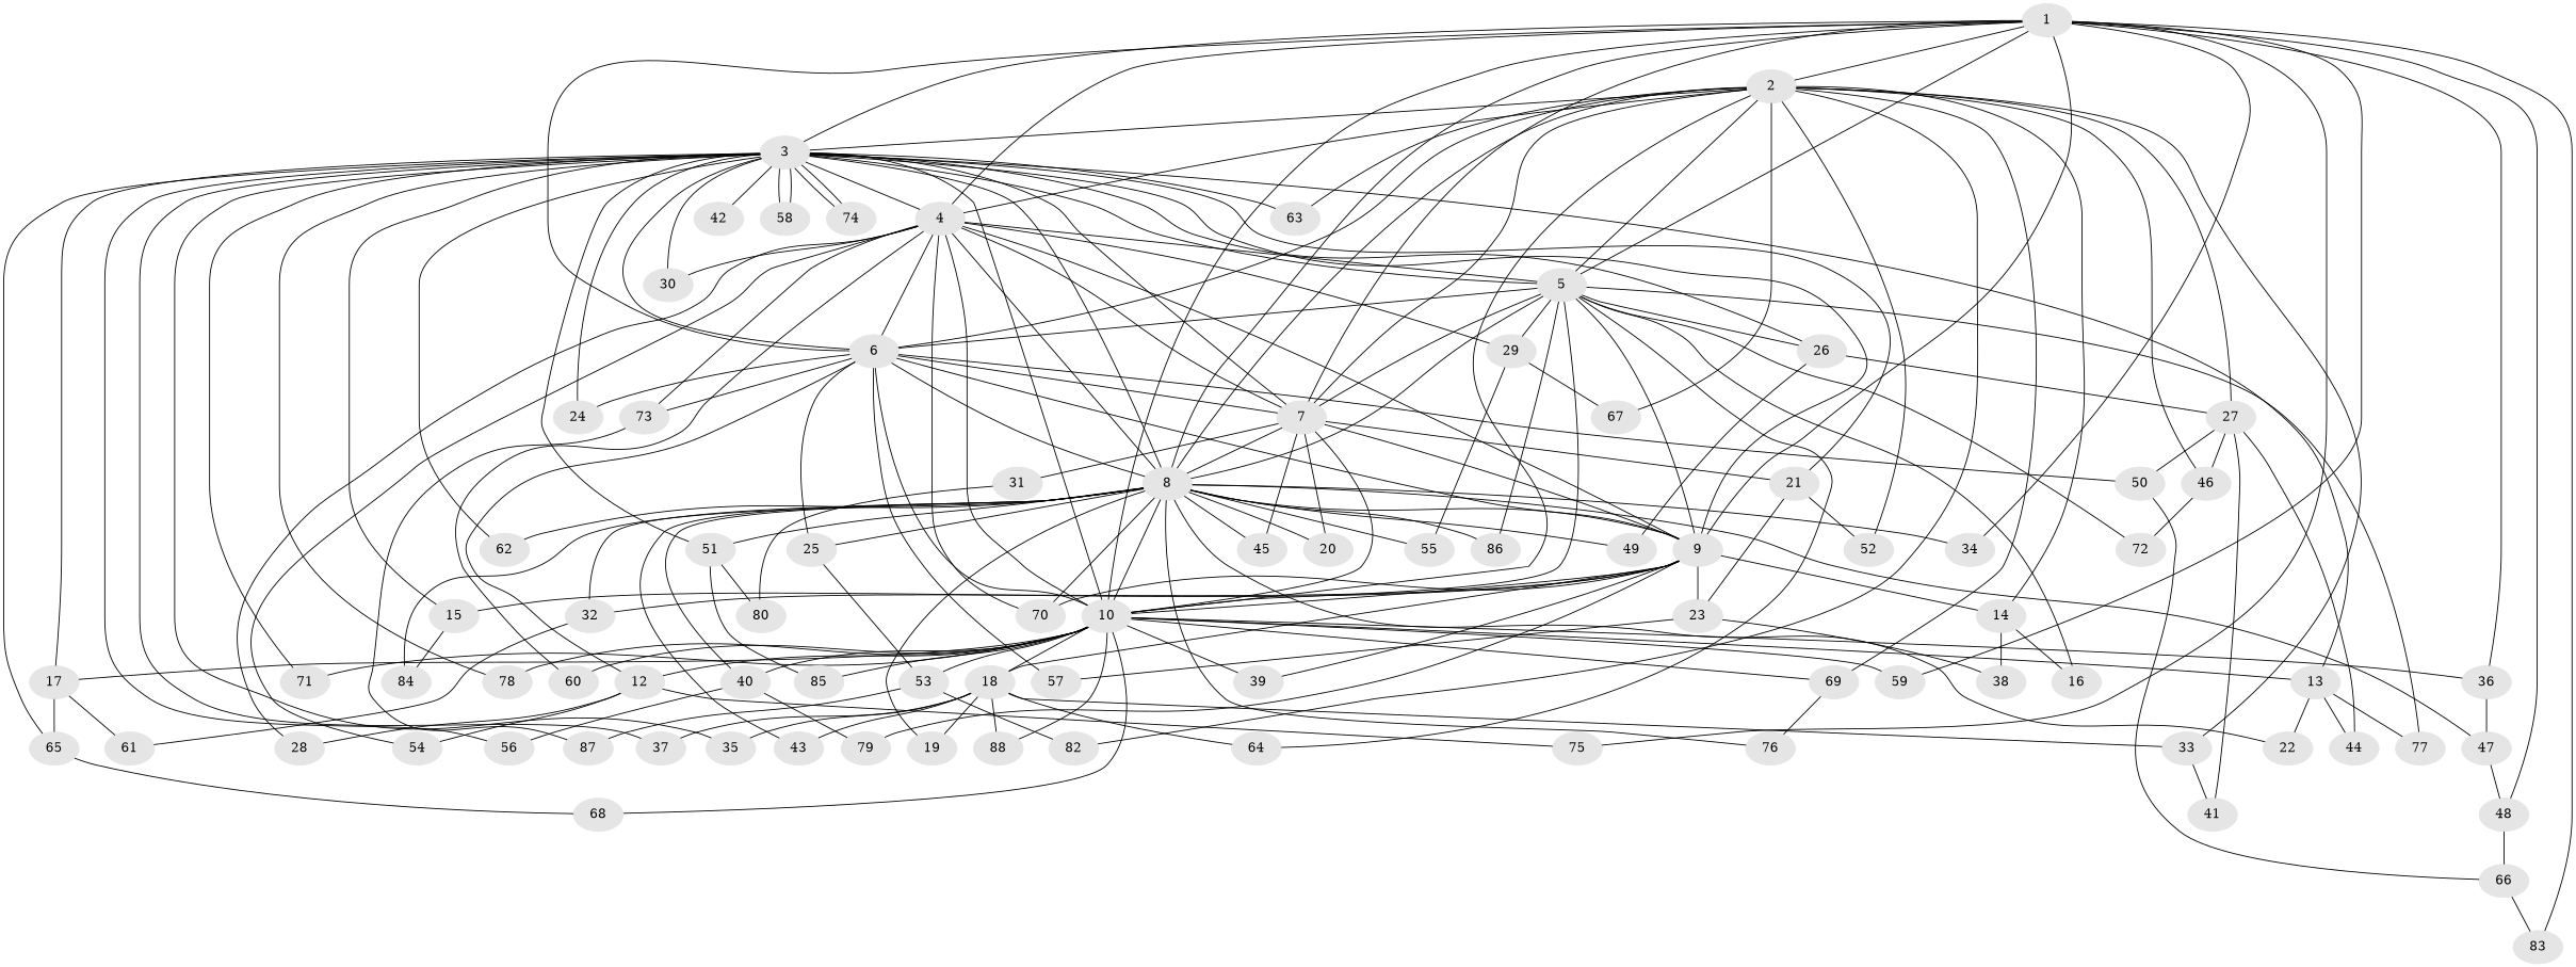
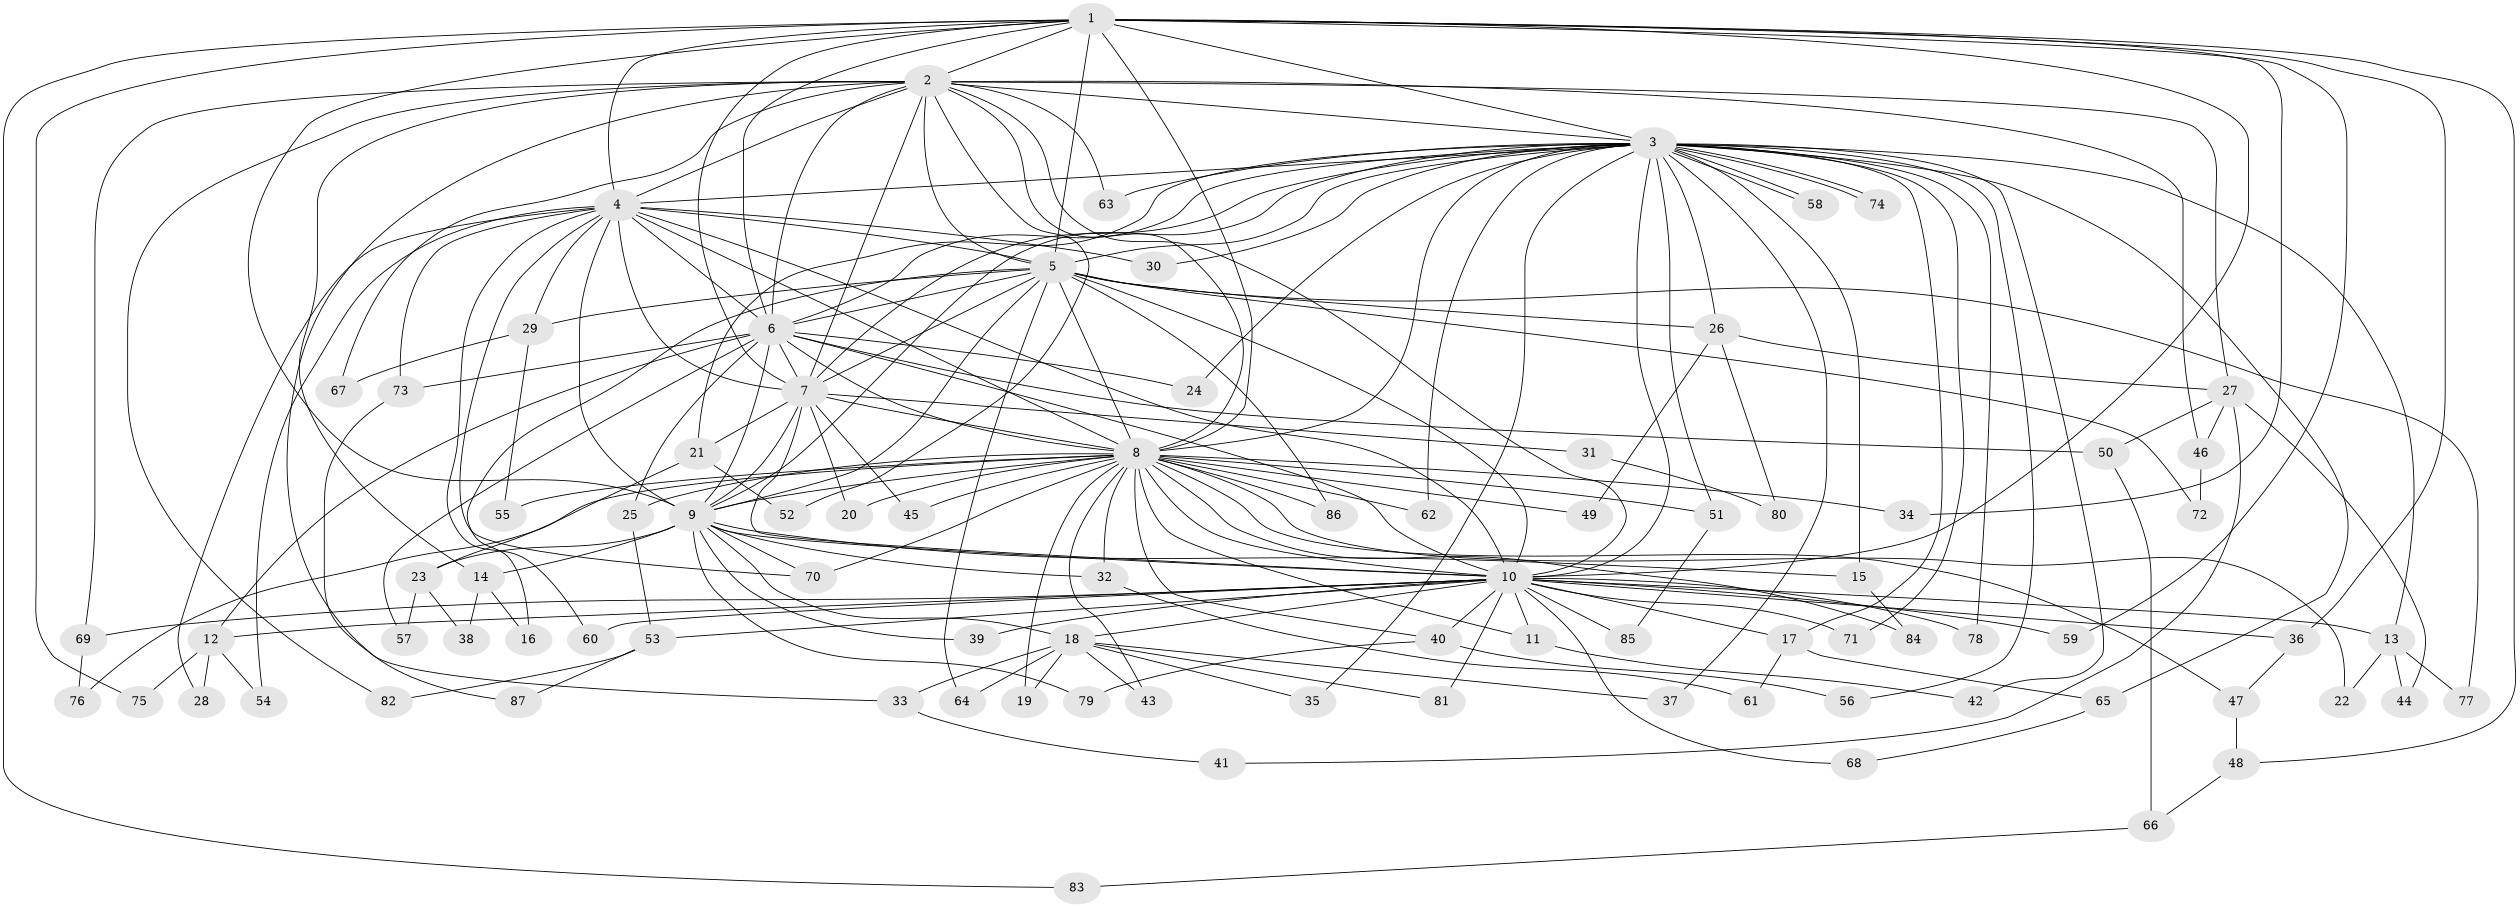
  graph {
    node [color=gray90 style=filled]
    1
    2
    3
    4
    5
    6
    7
    8
    9
    10
    34
    36
    48
    59
    75
    83
    14
    27
    33
    46
    52
    63
    67
    69
    82
    13
    15
    17
    21
    24
    26
    30
    35
    37
    42
    51
    56
    58
    62
    65
    71
    74
    78
    28
    29
    54
    60
    70
    73
    16
    64
    72
    77
    86
    12
    25
    50
    57
    20
    31
    45
+   11
    19
    22
    32
    40
    43
    47
    49
    55
    76
    84
    18
    23
    39
    79
    53
    68
-   81 [label=88]
+   81
    85
    66
    38
    44
    41
    61
    80
    87
    1 -- 2
    1 -- 3
    1 -- 4
    1 -- 5
    1 -- 6
    1 -- 7
    1 -- 8
    1 -- 9
    1 -- 10
    1 -- 34
    1 -- 36
    1 -- 48
    1 -- 59
    1 -- 75
    1 -- 83
    2 -- 3
    2 -- 4
    2 -- 5
    2 -- 6
    2 -- 7
    2 -- 8
    2 -- 10
    2 -- 14
    2 -- 27
    2 -- 33
    2 -- 46
    2 -- 52
    2 -- 63
    2 -- 67
    2 -- 69
    2 -- 82
    3 -- 4
    3 -- 5
    3 -- 6
    3 -- 7
    3 -- 8
    3 -- 9
    3 -- 10
    3 -- 63
    3 -- 13
    3 -- 15
    3 -- 17
    3 -- 21
    3 -- 24
    3 -- 26
    3 -- 30
    3 -- 35
    3 -- 37
    3 -- 42
    3 -- 51
    3 -- 56
    3 -- 58
    3 -- 58
    3 -- 62
    3 -- 65
    3 -- 71
    3 -- 74
    3 -- 74
    3 -- 78
    4 -- 5
    4 -- 6
    4 -- 7
    4 -- 8
    4 -- 9
    4 -- 10
    4 -- 30
    4 -- 28
    4 -- 29
    4 -- 54
    4 -- 60
    4 -- 70
    4 -- 73
    5 -- 6
    5 -- 7
    5 -- 8
    5 -- 9
    5 -- 10
    5 -- 26
    5 -- 29
    5 -- 16
    5 -- 64
    5 -- 72
    5 -- 77
    5 -- 86
    6 -- 7
    6 -- 8
    6 -- 9
    6 -- 10
    6 -- 24
    6 -- 73
    6 -- 12
    6 -- 25
    6 -- 50
    6 -- 57
    7 -- 8
    7 -- 9
    7 -- 10
    7 -- 21
    7 -- 20
    7 -- 31
    7 -- 45
    8 -- 9
    8 -- 10
    8 -- 34
    8 -- 51
    8 -- 62
    8 -- 70
    8 -- 86
    8 -- 25
    8 -- 20
    8 -- 45
+   8 -- 11
    8 -- 19
    8 -- 22
    8 -- 32
    8 -- 40
    8 -- 43
    8 -- 47
    8 -- 49
    8 -- 55
    8 -- 76
    8 -- 84
    9 -- 10
    9 -- 14
    9 -- 15
    9 -- 70
    9 -- 32
    9 -- 18
    9 -- 23
    9 -- 39
    9 -- 79
    10 -- 36
    10 -- 59
    10 -- 69
    10 -- 13
    10 -- 17
    10 -- 71
    10 -- 78
    10 -- 60
    10 -- 12
+   10 -- 11
    10 -- 40
    10 -- 18
    10 -- 39
    10 -- 53
    10 -- 68
    10 -- 81
    10 -- 85
    36 -- 47
    48 -- 66
    14 -- 16
    14 -- 38
    27 -- 46
    27 -- 50
    27 -- 44
    27 -- 41
    33 -- 41
    46 -- 72
    69 -- 76
    13 -- 77
    13 -- 22
    13 -- 44
    15 -- 84
    17 -- 65
    17 -- 61
    21 -- 52
    21 -- 23
    26 -- 27
    26 -- 49
-   51 -- 80
+   26 -- 80
    51 -- 85
    65 -- 68
    29 -- 67
    29 -- 55
    73 -- 87
    12 -- 75
    12 -- 28
    12 -- 54
    25 -- 53
    50 -- 66
    31 -- 80
+   11 -- 42
    32 -- 61
    40 -- 56
    40 -- 79
    47 -- 48
    18 -- 33
    18 -- 35
    18 -- 37
    18 -- 64
    18 -- 19
    18 -- 43
    18 -- 81
    23 -- 57
    23 -- 38
    53 -- 82
    53 -- 87
    66 -- 83
  }
